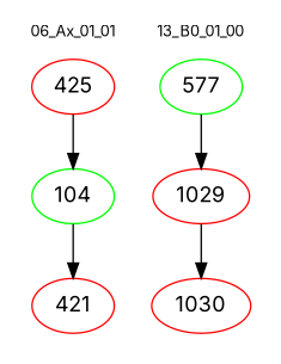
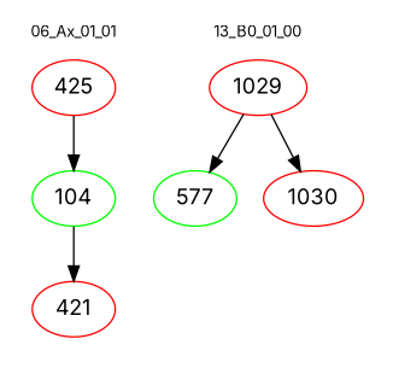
  digraph {
    fontname=Inter
    node [color=red fontname=Inter]
    edge [color=black fontname=Inter]
    n1 [color=green label=104]
    n2 [label=421]
    n3 [label=425]
    n4 [color=green label=577]
    n5 [label=1029]
    n6 [label=1030]
    subgraph cluster_1 {
      color=white
      fontsize=10
      label="06_Ax_01_01"
      n1
      n2
      n3
    }
    subgraph cluster_2 {
      color=white
      fontsize=10
      label="13_B0_01_00"
      n4
      n5
      n6
    }
    n1 -> n2
    n3 -> n1
-   n4 -> n5
+   n5 -> n4
    n5 -> n6
  }
